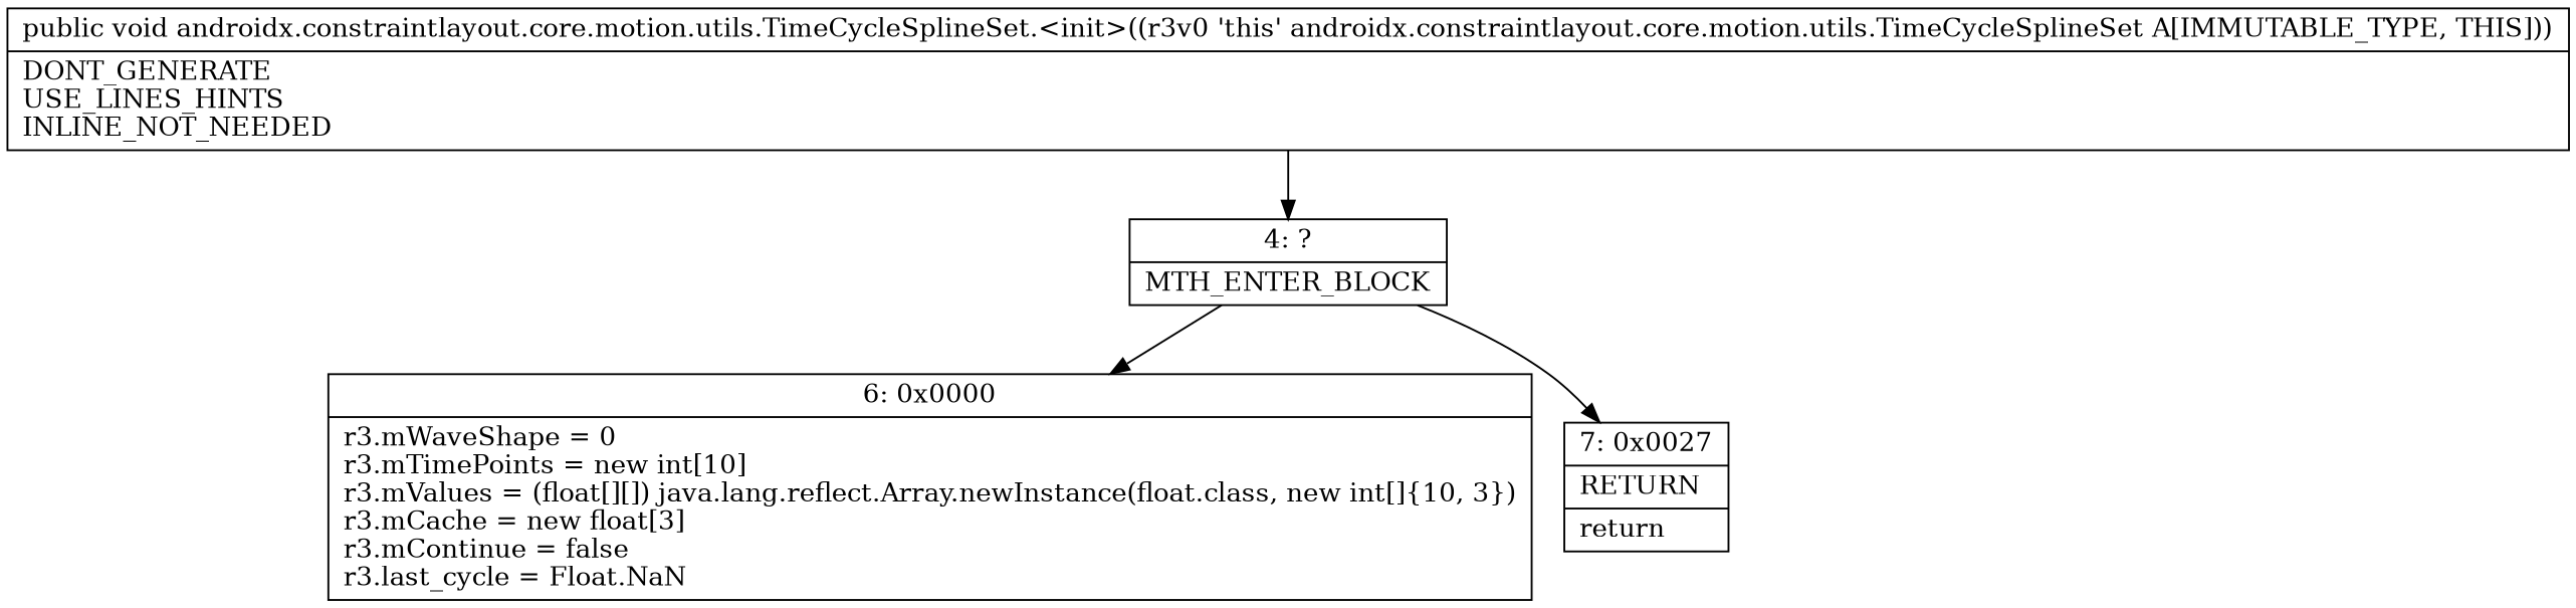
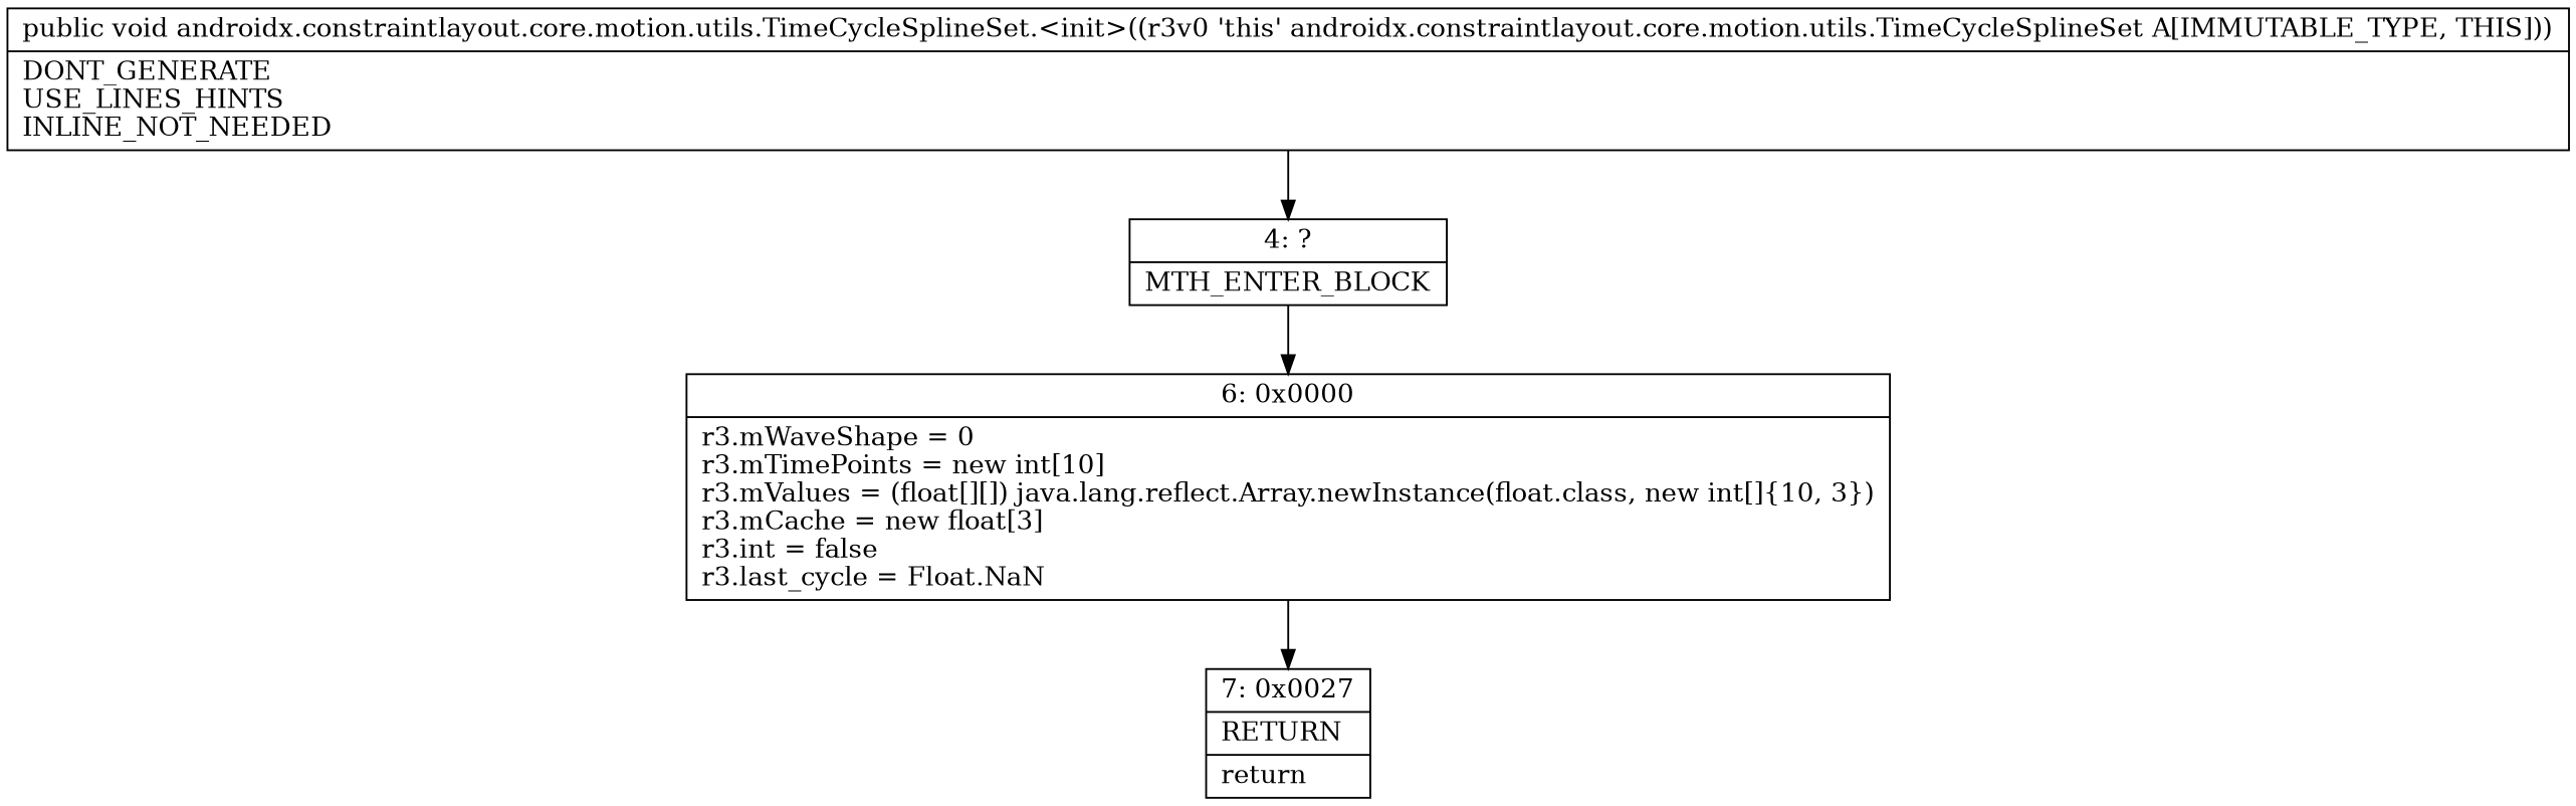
  digraph {
    node [shape=record]
    n1 [label="{4\:\ ?|MTH_ENTER_BLOCK\l}"]
-   n2 [label="{6\:\ 0x0000|r3.mWaveShape = 0\lr3.mTimePoints = new int[10]\lr3.mValues = (float[][]) java.lang.reflect.Array.newInstance(float.class, new int[]\{10, 3\})\lr3.mCache = new float[3]\lr3.mContinue = false\lr3.last_cycle = Float.NaN\l}"]
+   n2 [label="{6\:\ 0x0000|r3.mWaveShape = 0\lr3.mTimePoints = new int[10]\lr3.mValues = (float[][]) java.lang.reflect.Array.newInstance(float.class, new int[]\{10, 3\})\lr3.mCache = new float[3]\lr3.int = false\lr3.last_cycle = Float.NaN\l}"]
    n3 [label="{7\:\ 0x0027|RETURN\l|return\l}"]
    n4 [label="{public void androidx.constraintlayout.core.motion.utils.TimeCycleSplineSet.\<init\>((r3v0 'this' androidx.constraintlayout.core.motion.utils.TimeCycleSplineSet A[IMMUTABLE_TYPE, THIS]))  | DONT_GENERATE\lUSE_LINES_HINTS\lINLINE_NOT_NEEDED\l}"]
    n1 -> n2
-   n1 -> n3
+   n2 -> n3
    n4 -> n1
  }
